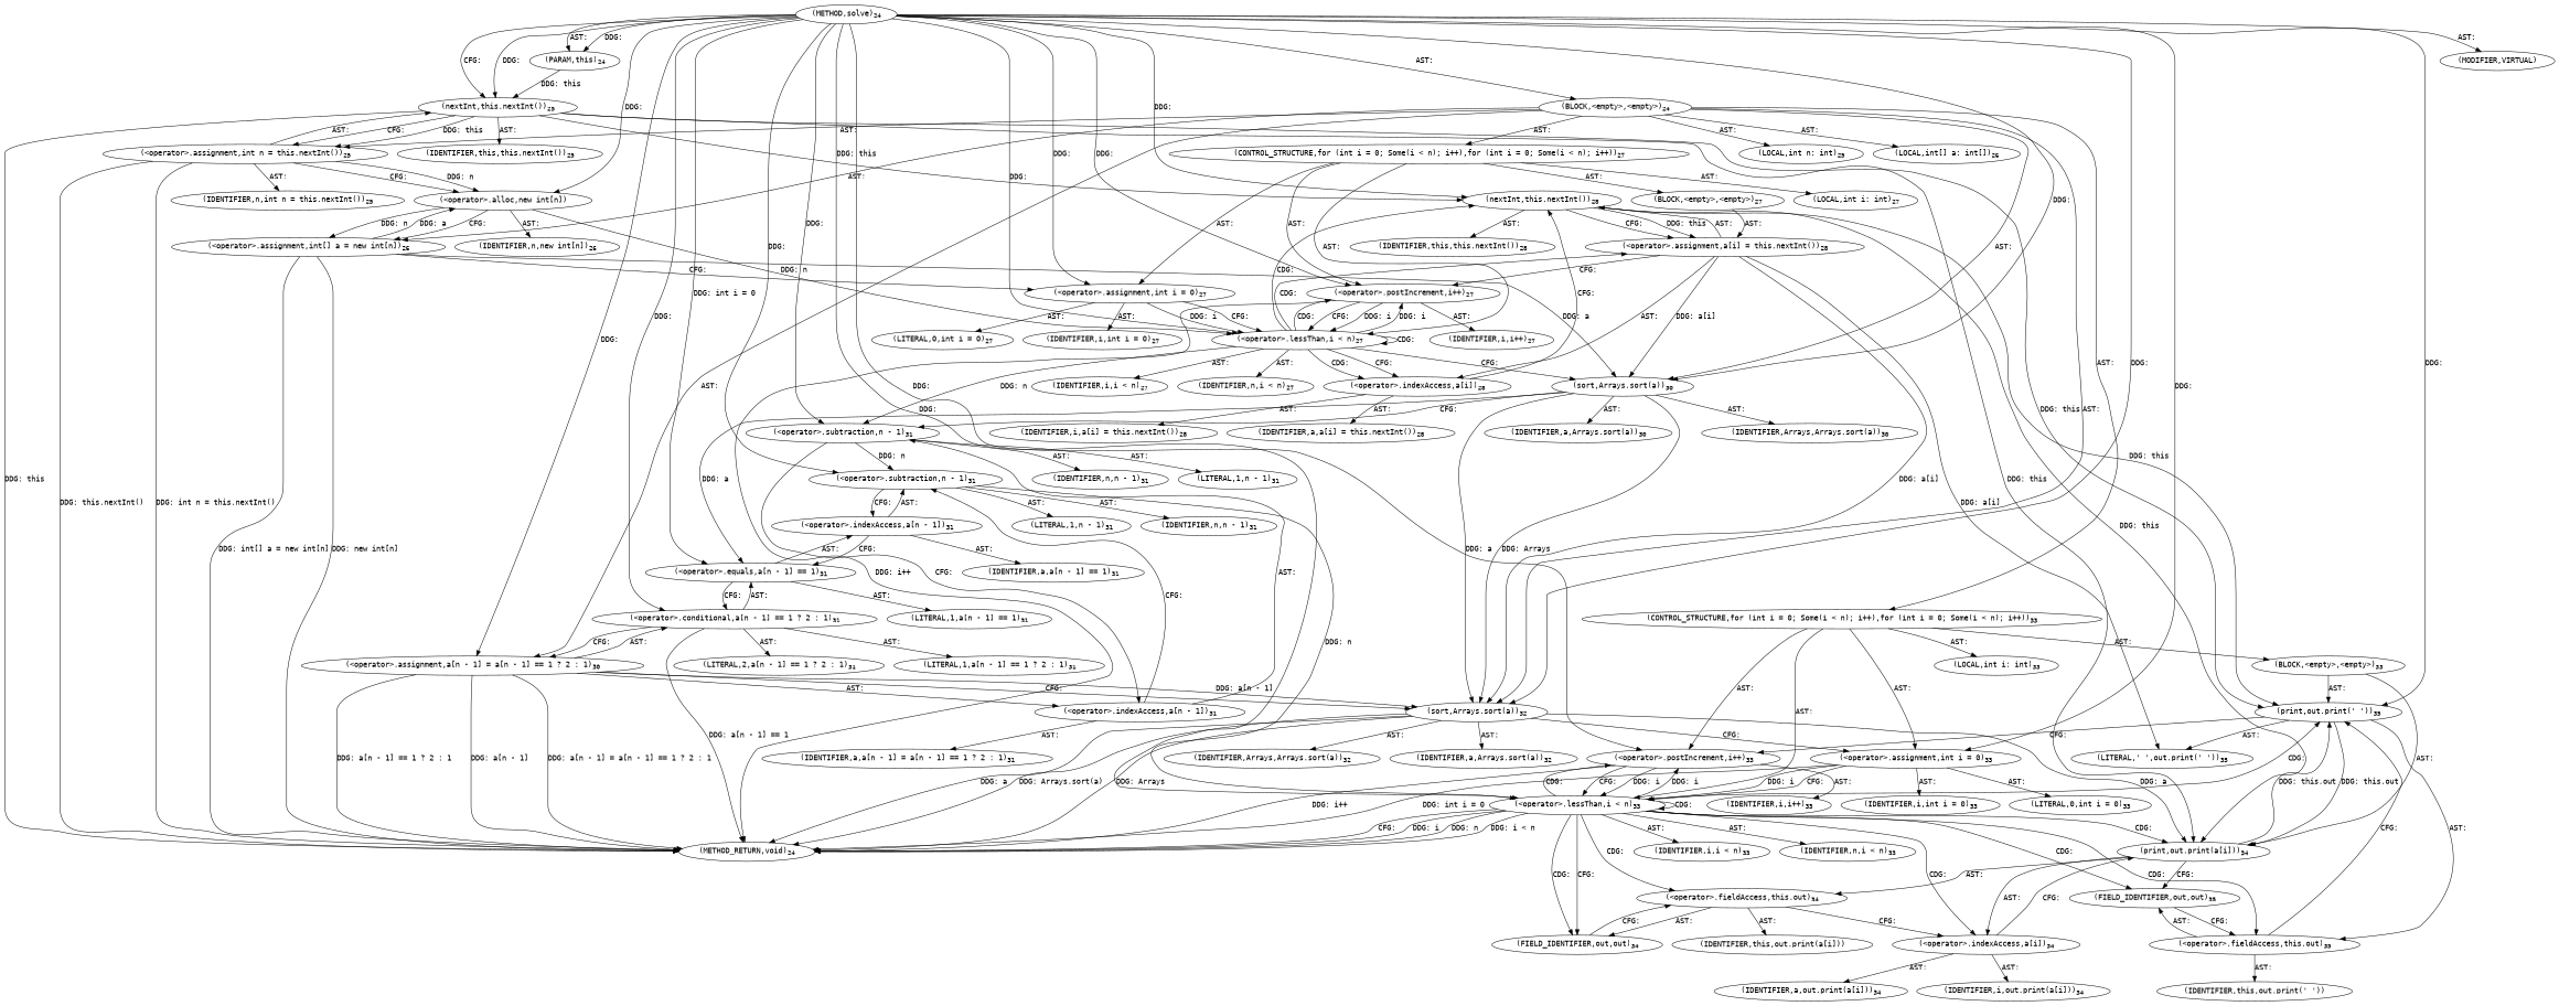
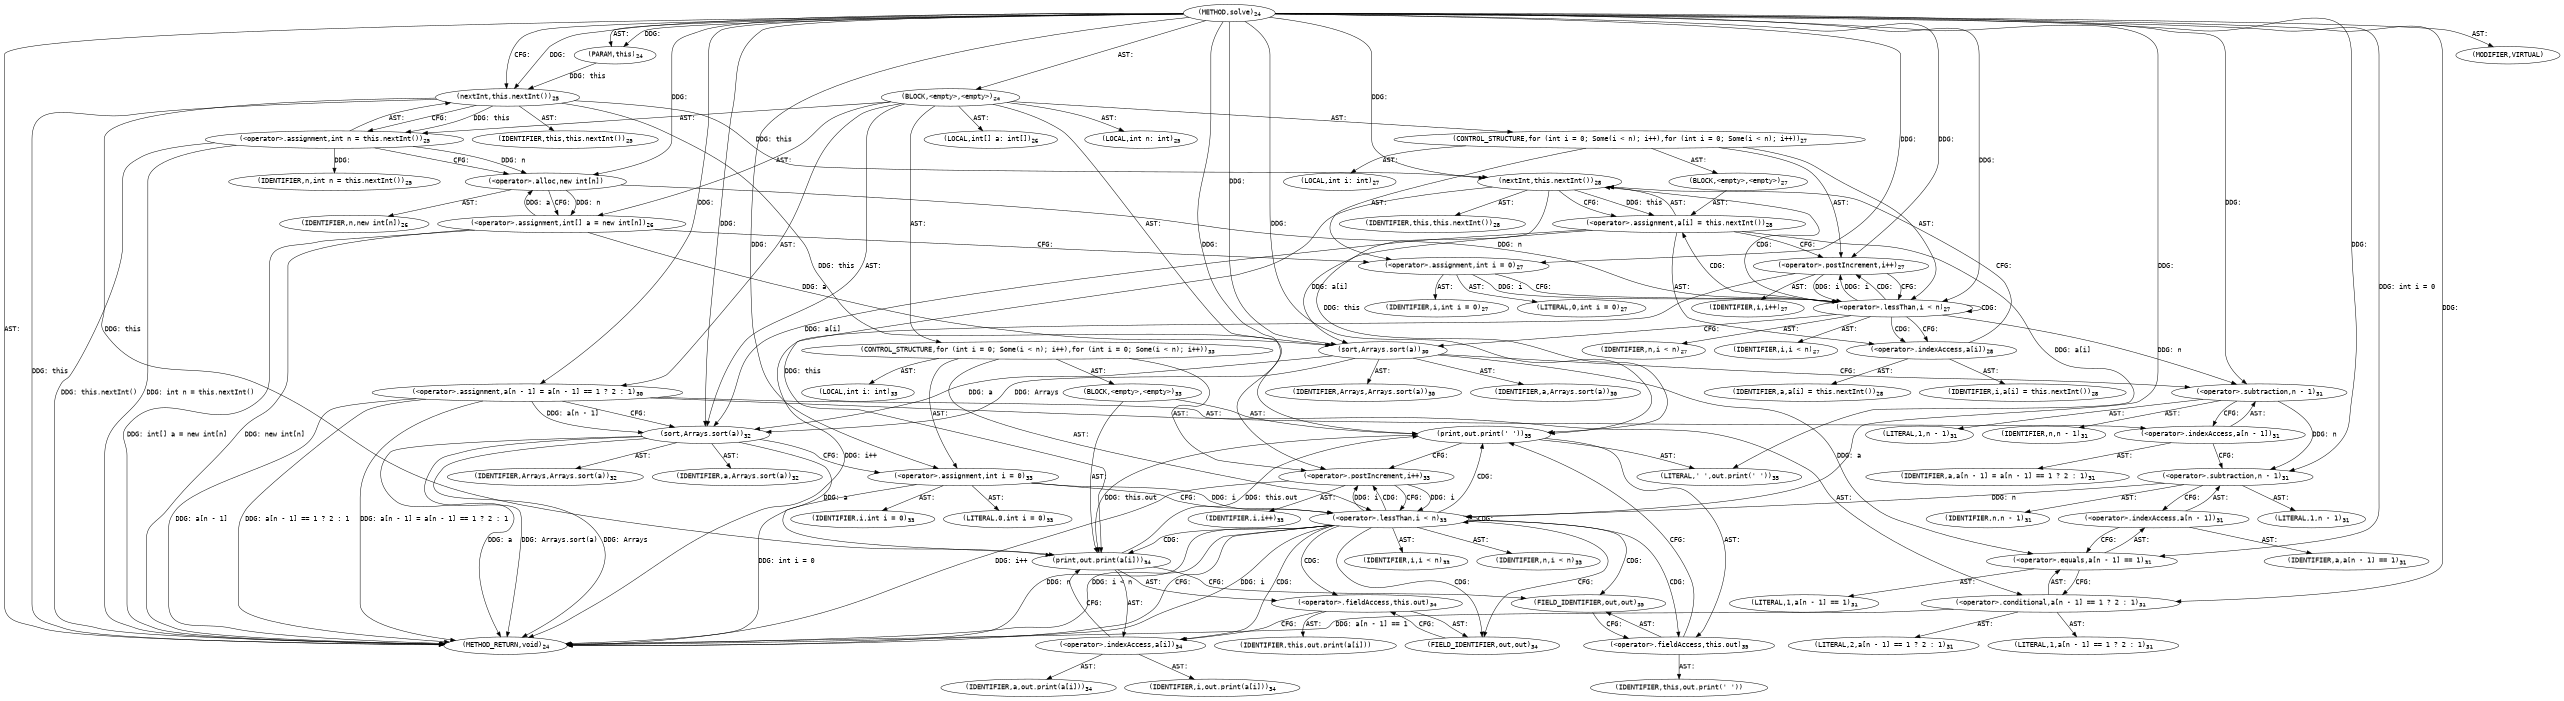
  digraph {
    fontname="DejaVu Sans Mono"
    node [fontname="DejaVu Sans Mono"]
    edge [fontname="DejaVu Sans Mono"]
    n1 [label=<(METHOD,solve)<SUB>24</SUB>>]
    n2 [label=<(PARAM,this)<SUB>24</SUB>>]
    n3 [label=<(BLOCK,&lt;empty&gt;,&lt;empty&gt;)<SUB>24</SUB>>]
    n4 [label=<(nextInt,this.nextInt())<SUB>25</SUB>>]
    n5 [label=<(&lt;operator&gt;.alloc,new int[n])>]
    n6 [label=<(&lt;operator&gt;.assignment,int i = 0)<SUB>27</SUB>>]
    n7 [label=<(&lt;operator&gt;.lessThan,i &lt; n)<SUB>27</SUB>>]
    n8 [label=<(&lt;operator&gt;.postIncrement,i++)<SUB>27</SUB>>]
    n9 [label=<(nextInt,this.nextInt())<SUB>28</SUB>>]
    n10 [label=<(sort,Arrays.sort(a))<SUB>30</SUB>>]
    n11 [label=<(&lt;operator&gt;.assignment,a[n - 1] = a[n - 1] == 1 ? 2 : 1)<SUB>30</SUB>>]
    n12 [label=<(&lt;operator&gt;.subtraction,n - 1)<SUB>31</SUB>>]
    n13 [label=<(&lt;operator&gt;.conditional,a[n - 1] == 1 ? 2 : 1)<SUB>31</SUB>>]
    n14 [label=<(&lt;operator&gt;.equals,a[n - 1] == 1)<SUB>31</SUB>>]
    n15 [label=<(&lt;operator&gt;.subtraction,n - 1)<SUB>31</SUB>>]
    n16 [label=<(sort,Arrays.sort(a))<SUB>32</SUB>>]
    n17 [label=<(&lt;operator&gt;.assignment,int i = 0)<SUB>33</SUB>>]
    n18 [label=<(&lt;operator&gt;.lessThan,i &lt; n)<SUB>33</SUB>>]
    n19 [label=<(&lt;operator&gt;.postIncrement,i++)<SUB>33</SUB>>]
    n20 [label=<(print,out.print(' '))<SUB>35</SUB>>]
    n21 [label=<(MODIFIER,VIRTUAL)>]
    n22 [label=<(METHOD_RETURN,void)<SUB>24</SUB>>]
    n23 [label=<(LOCAL,int n: int)<SUB>25</SUB>>]
    n24 [label=<(&lt;operator&gt;.assignment,int n = this.nextInt())<SUB>25</SUB>>]
    n25 [label=<(LOCAL,int[] a: int[])<SUB>26</SUB>>]
    n26 [label=<(&lt;operator&gt;.assignment,int[] a = new int[n])<SUB>26</SUB>>]
    n27 [label=<(CONTROL_STRUCTURE,for (int i = 0; Some(i &lt; n); i++),for (int i = 0; Some(i &lt; n); i++))<SUB>27</SUB>>]
    n28 [label=<(CONTROL_STRUCTURE,for (int i = 0; Some(i &lt; n); i++),for (int i = 0; Some(i &lt; n); i++))<SUB>33</SUB>>]
    n29 [label=<(IDENTIFIER,this,this.nextInt())<SUB>25</SUB>>]
    n30 [label=<(print,out.print(a[i]))<SUB>34</SUB>>]
    n31 [label=<(IDENTIFIER,n,new int[n])<SUB>26</SUB>>]
    n32 [label=<(IDENTIFIER,i,int i = 0)<SUB>27</SUB>>]
    n33 [label=<(LITERAL,0,int i = 0)<SUB>27</SUB>>]
    n34 [label=<(IDENTIFIER,i,i &lt; n)<SUB>27</SUB>>]
    n35 [label=<(IDENTIFIER,n,i &lt; n)<SUB>27</SUB>>]
    n36 [label=<(&lt;operator&gt;.assignment,a[i] = this.nextInt())<SUB>28</SUB>>]
    n37 [label=<(&lt;operator&gt;.indexAccess,a[i])<SUB>28</SUB>>]
    n38 [label=<(IDENTIFIER,i,i++)<SUB>27</SUB>>]
    n39 [label=<(IDENTIFIER,this,this.nextInt())<SUB>28</SUB>>]
    n40 [label=<(IDENTIFIER,Arrays,Arrays.sort(a))<SUB>30</SUB>>]
    n41 [label=<(IDENTIFIER,a,Arrays.sort(a))<SUB>30</SUB>>]
    n42 [label=<(&lt;operator&gt;.indexAccess,a[n - 1])<SUB>31</SUB>>]
    n43 [label=<(IDENTIFIER,n,n - 1)<SUB>31</SUB>>]
    n44 [label=<(LITERAL,1,n - 1)<SUB>31</SUB>>]
    n45 [label=<(LITERAL,2,a[n - 1] == 1 ? 2 : 1)<SUB>31</SUB>>]
    n46 [label=<(LITERAL,1,a[n - 1] == 1 ? 2 : 1)<SUB>31</SUB>>]
    n47 [label=<(&lt;operator&gt;.indexAccess,a[n - 1])<SUB>31</SUB>>]
    n48 [label=<(LITERAL,1,a[n - 1] == 1)<SUB>31</SUB>>]
    n49 [label=<(IDENTIFIER,n,n - 1)<SUB>31</SUB>>]
    n50 [label=<(LITERAL,1,n - 1)<SUB>31</SUB>>]
    n51 [label=<(IDENTIFIER,Arrays,Arrays.sort(a))<SUB>32</SUB>>]
    n52 [label=<(IDENTIFIER,a,Arrays.sort(a))<SUB>32</SUB>>]
    n53 [label=<(IDENTIFIER,i,int i = 0)<SUB>33</SUB>>]
    n54 [label=<(LITERAL,0,int i = 0)<SUB>33</SUB>>]
    n55 [label=<(IDENTIFIER,i,i &lt; n)<SUB>33</SUB>>]
    n56 [label=<(IDENTIFIER,n,i &lt; n)<SUB>33</SUB>>]
    n57 [label=<(&lt;operator&gt;.fieldAccess,this.out)<SUB>34</SUB>>]
    n58 [label=<(FIELD_IDENTIFIER,out,out)<SUB>34</SUB>>]
    n59 [label=<(&lt;operator&gt;.indexAccess,a[i])<SUB>34</SUB>>]
    n60 [label=<(&lt;operator&gt;.fieldAccess,this.out)<SUB>35</SUB>>]
    n61 [label=<(FIELD_IDENTIFIER,out,out)<SUB>35</SUB>>]
    n62 [label=<(IDENTIFIER,i,i++)<SUB>33</SUB>>]
    n63 [label=<(LITERAL,' ',out.print(' '))<SUB>35</SUB>>]
    n64 [label=<(IDENTIFIER,n,int n = this.nextInt())<SUB>25</SUB>>]
    n65 [label=<(LOCAL,int i: int)<SUB>27</SUB>>]
    n66 [label=<(BLOCK,&lt;empty&gt;,&lt;empty&gt;)<SUB>27</SUB>>]
    n67 [label=<(LOCAL,int i: int)<SUB>33</SUB>>]
    n68 [label=<(BLOCK,&lt;empty&gt;,&lt;empty&gt;)<SUB>33</SUB>>]
    n69 [label=<(IDENTIFIER,a,a[i] = this.nextInt())<SUB>28</SUB>>]
    n70 [label=<(IDENTIFIER,i,a[i] = this.nextInt())<SUB>28</SUB>>]
    n71 [label=<(IDENTIFIER,a,a[n - 1] = a[n - 1] == 1 ? 2 : 1)<SUB>31</SUB>>]
    n72 [label=<(IDENTIFIER,a,a[n - 1] == 1)<SUB>31</SUB>>]
    n73 [label=<(IDENTIFIER,this,out.print(a[i]))>]
    n74 [label=<(IDENTIFIER,a,out.print(a[i]))<SUB>34</SUB>>]
    n75 [label=<(IDENTIFIER,i,out.print(a[i]))<SUB>34</SUB>>]
    n76 [label=<(IDENTIFIER,this,out.print(' '))>]
    n1 -> n2 [label="AST: "]
    n1 -> n2 [label="DDG: "]
    n1 -> n3 [label="AST: "]
    n1 -> n4 [label="CFG: "]
    n1 -> n4 [label="DDG: "]
    n1 -> n5 [label="DDG: "]
    n1 -> n6 [label="DDG: "]
    n1 -> n7 [label="DDG: "]
    n1 -> n8 [label="DDG: "]
    n1 -> n9 [label="DDG: "]
    n1 -> n10 [label="DDG: "]
    n1 -> n11 [label="DDG: "]
    n1 -> n12 [label="DDG: "]
    n1 -> n13 [label="DDG: "]
    n1 -> n14 [label="DDG: int i = 0"]
    n1 -> n15 [label="DDG: "]
    n1 -> n16 [label="DDG: "]
    n1 -> n17 [label="DDG: "]
    n1 -> n18 [label="DDG: "]
    n1 -> n19 [label="DDG: "]
    n1 -> n20 [label="DDG: "]
    n1 -> n21 [label="AST: "]
+   n1 -> n22 [label="AST: "]
    n2 -> n4 [label="DDG: this"]
    n3 -> n10 [label="AST: "]
    n3 -> n11 [label="AST: "]
    n3 -> n16 [label="AST: "]
    n3 -> n23 [label="AST: "]
    n3 -> n24 [label="AST: "]
    n3 -> n25 [label="AST: "]
    n3 -> n26 [label="AST: "]
    n3 -> n27 [label="AST: "]
    n3 -> n28 [label="AST: "]
    n4 -> n9 [label="DDG: this"]
    n4 -> n20 [label="DDG: this"]
    n4 -> n22 [label="DDG: this"]
    n4 -> n24 [label="CFG: "]
    n4 -> n24 [label="DDG: this"]
    n4 -> n29 [label="AST: "]
    n4 -> n30 [label="DDG: this"]
    n5 -> n7 [label="DDG: n"]
    n5 -> n26 [label="CFG: "]
    n5 -> n26 [label="DDG: n"]
    n5 -> n31 [label="AST: "]
    n6 -> n7 [label="CFG: "]
    n6 -> n7 [label="DDG: i"]
    n6 -> n32 [label="AST: "]
    n6 -> n33 [label="AST: "]
    n7 -> n7 [label="CDG: "]
    n7 -> n8 [label="DDG: i"]
    n7 -> n8 [label="CDG: "]
    n7 -> n9 [label="CDG: "]
    n7 -> n10 [label="CFG: "]
    n7 -> n12 [label="DDG: n"]
    n7 -> n34 [label="AST: "]
    n7 -> n35 [label="AST: "]
    n7 -> n36 [label="CDG: "]
    n7 -> n37 [label="CFG: "]
    n7 -> n37 [label="CDG: "]
    n8 -> n7 [label="CFG: "]
    n8 -> n7 [label="DDG: i"]
    n8 -> n22 [label="DDG: i++"]
    n8 -> n38 [label="AST: "]
    n9 -> n20 [label="DDG: this"]
    n9 -> n30 [label="DDG: this"]
    n9 -> n36 [label="CFG: "]
    n9 -> n36 [label="DDG: this"]
    n9 -> n39 [label="AST: "]
    n10 -> n12 [label="CFG: "]
    n10 -> n14 [label="DDG: a"]
    n10 -> n16 [label="DDG: Arrays"]
    n10 -> n16 [label="DDG: a"]
    n10 -> n40 [label="AST: "]
    n10 -> n41 [label="AST: "]
    n11 -> n13 [label="AST: "]
    n11 -> n16 [label="CFG: "]
    n11 -> n16 [label="DDG: a[n - 1]"]
    n11 -> n22 [label="DDG: a[n - 1]"]
    n11 -> n22 [label="DDG: a[n - 1] == 1 ? 2 : 1"]
    n11 -> n22 [label="DDG: a[n - 1] = a[n - 1] == 1 ? 2 : 1"]
    n11 -> n42 [label="AST: "]
    n12 -> n15 [label="DDG: n"]
    n12 -> n42 [label="CFG: "]
    n12 -> n43 [label="AST: "]
    n12 -> n44 [label="AST: "]
-   n13 -> n11 [label="CFG: "]
    n13 -> n14 [label="AST: "]
    n13 -> n22 [label="DDG: a[n - 1] == 1"]
    n13 -> n45 [label="AST: "]
    n13 -> n46 [label="AST: "]
    n14 -> n13 [label="CFG: "]
    n14 -> n47 [label="AST: "]
    n14 -> n48 [label="AST: "]
    n15 -> n18 [label="DDG: n"]
    n15 -> n47 [label="CFG: "]
    n15 -> n49 [label="AST: "]
    n15 -> n50 [label="AST: "]
    n16 -> n17 [label="CFG: "]
    n16 -> n22 [label="DDG: Arrays"]
    n16 -> n22 [label="DDG: a"]
    n16 -> n22 [label="DDG: Arrays.sort(a)"]
    n16 -> n30 [label="DDG: a"]
    n16 -> n51 [label="AST: "]
    n16 -> n52 [label="AST: "]
    n17 -> n18 [label="CFG: "]
    n17 -> n18 [label="DDG: i"]
    n17 -> n22 [label="DDG: int i = 0"]
    n17 -> n53 [label="AST: "]
    n17 -> n54 [label="AST: "]
    n18 -> n18 [label="CDG: "]
    n18 -> n19 [label="DDG: i"]
    n18 -> n19 [label="CDG: "]
    n18 -> n20 [label="CDG: "]
    n18 -> n22 [label="CFG: "]
    n18 -> n22 [label="DDG: i"]
    n18 -> n22 [label="DDG: n"]
    n18 -> n22 [label="DDG: i &lt; n"]
    n18 -> n30 [label="CDG: "]
    n18 -> n55 [label="AST: "]
    n18 -> n56 [label="AST: "]
    n18 -> n57 [label="CDG: "]
    n18 -> n58 [label="CFG: "]
    n18 -> n58 [label="CDG: "]
    n18 -> n59 [label="CDG: "]
    n18 -> n60 [label="CDG: "]
    n18 -> n61 [label="CDG: "]
    n19 -> n18 [label="CFG: "]
    n19 -> n18 [label="DDG: i"]
    n19 -> n22 [label="DDG: i++"]
    n19 -> n62 [label="AST: "]
    n20 -> n19 [label="CFG: "]
    n20 -> n30 [label="DDG: this.out"]
    n20 -> n60 [label="AST: "]
    n20 -> n63 [label="AST: "]
    n24 -> n4 [label="AST: "]
    n24 -> n5 [label="CFG: "]
    n24 -> n5 [label="DDG: n"]
    n24 -> n22 [label="DDG: this.nextInt()"]
    n24 -> n22 [label="DDG: int n = this.nextInt()"]
-   n24 -> n64 [label="AST: "]
+   n24 -> n64 [label="DDG: "]
    n26 -> n5 [label="DDG: a"]
    n26 -> n6 [label="CFG: "]
    n26 -> n10 [label="DDG: a"]
    n26 -> n22 [label="DDG: new int[n]"]
    n26 -> n22 [label="DDG: int[] a = new int[n]"]
    n27 -> n6 [label="AST: "]
    n27 -> n7 [label="AST: "]
    n27 -> n8 [label="AST: "]
    n27 -> n65 [label="AST: "]
    n27 -> n66 [label="AST: "]
    n28 -> n17 [label="AST: "]
    n28 -> n18 [label="AST: "]
    n28 -> n19 [label="AST: "]
    n28 -> n67 [label="AST: "]
    n28 -> n68 [label="AST: "]
    n30 -> n20 [label="DDG: this.out"]
    n30 -> n57 [label="AST: "]
    n30 -> n59 [label="AST: "]
    n30 -> n61 [label="CFG: "]
    n36 -> n8 [label="CFG: "]
    n36 -> n9 [label="AST: "]
    n36 -> n10 [label="DDG: a[i]"]
    n36 -> n16 [label="DDG: a[i]"]
    n36 -> n37 [label="AST: "]
    n36 -> n63 [label="DDG: a[i]"]
    n37 -> n9 [label="CFG: "]
    n37 -> n69 [label="AST: "]
    n37 -> n70 [label="AST: "]
    n42 -> n12 [label="AST: "]
    n42 -> n15 [label="CFG: "]
    n42 -> n71 [label="AST: "]
    n47 -> n14 [label="CFG: "]
    n47 -> n15 [label="AST: "]
    n47 -> n72 [label="AST: "]
    n57 -> n58 [label="AST: "]
    n57 -> n59 [label="CFG: "]
    n57 -> n73 [label="AST: "]
    n58 -> n57 [label="CFG: "]
    n59 -> n30 [label="CFG: "]
    n59 -> n74 [label="AST: "]
    n59 -> n75 [label="AST: "]
    n60 -> n20 [label="CFG: "]
    n60 -> n61 [label="AST: "]
    n60 -> n76 [label="AST: "]
    n61 -> n60 [label="CFG: "]
    n66 -> n36 [label="AST: "]
    n68 -> n20 [label="AST: "]
    n68 -> n30 [label="AST: "]
  }
